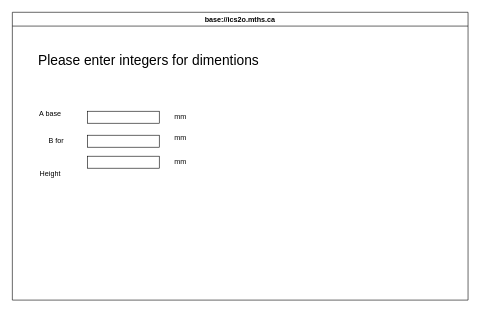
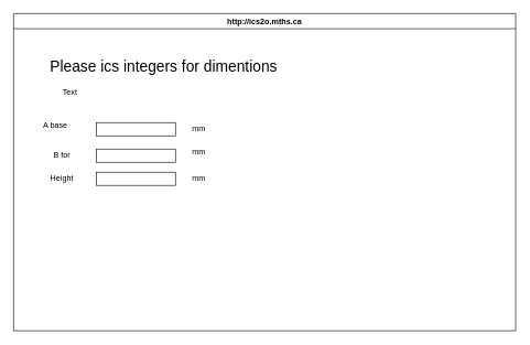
  <mxCell id="0" />
  <mxCell id="1" parent="0" />
- <mxCell id="2" value="base://ics2o.mths.ca" style="swimlane;whiteSpace=wrap;html=1;" parent="1" vertex="1"><mxGeometry x="20" width="760" height="480" as="geometry" y="20" /></mxCell>
+ <mxCell id="2" value="http://ics2o.mths.ca" style="swimlane;whiteSpace=wrap;html=1;" parent="1" vertex="1"><mxGeometry x="20" width="760" height="480" as="geometry" y="20" /></mxCell>
  <mxCell id="3" value="" style="rounded=0;whiteSpace=wrap;html=1;" vertex="1" parent="2"><mxGeometry x="125" y="165" width="120" height="20" as="geometry" /></mxCell>
  <mxCell id="4" value="" style="rounded=0;whiteSpace=wrap;html=1;" vertex="1" parent="2"><mxGeometry x="125" y="240" width="120" height="20" as="geometry" /></mxCell>
  <mxCell id="5" value="" style="rounded=0;whiteSpace=wrap;html=1;" vertex="1" parent="2"><mxGeometry x="125" y="205" width="120" height="20" as="geometry" /></mxCell>
  <mxCell id="6" value="A base&amp;nbsp;" style="text;html=1;align=center;verticalAlign=middle;whiteSpace=wrap;rounded=0;" vertex="1" parent="2"><mxGeometry x="35" y="155" width="60" height="30" as="geometry" /></mxCell>
  <mxCell id="7" value="B for&amp;nbsp;" style="text;html=1;align=center;verticalAlign=middle;whiteSpace=wrap;rounded=0;" vertex="1" parent="2"><mxGeometry x="45" y="200" width="60" height="30" as="geometry" /></mxCell>
- <mxCell id="8" value="Height&amp;nbsp;" style="text;html=1;align=center;verticalAlign=middle;whiteSpace=wrap;rounded=0;" vertex="1" parent="2"><mxGeometry x="35" y="255" width="60" height="30" as="geometry" /></mxCell>
+ <mxCell id="8" value="Height&amp;nbsp;" style="text;html=1;align=center;verticalAlign=middle;whiteSpace=wrap;rounded=0;" vertex="1" parent="2"><mxGeometry x="45" y="235" width="60" height="30" as="geometry" /></mxCell>
  <mxCell id="9" value="mm" style="text;html=1;align=center;verticalAlign=middle;resizable=0;points=[];autosize=1;strokeColor=none;fillColor=none;" vertex="1" parent="2"><mxGeometry x="260" y="160" width="40" height="30" as="geometry" /></mxCell>
  <mxCell id="10" value="mm" style="text;html=1;align=center;verticalAlign=middle;resizable=0;points=[];autosize=1;strokeColor=none;fillColor=none;" vertex="1" parent="2"><mxGeometry x="260" y="195" width="40" height="30" as="geometry" /></mxCell>
  <mxCell id="11" value="mm" style="text;html=1;align=center;verticalAlign=middle;resizable=0;points=[];autosize=1;strokeColor=none;fillColor=none;" vertex="1" parent="2"><mxGeometry x="260" y="235" width="40" height="30" as="geometry" /></mxCell>
- <mxCell id="12" value="&lt;font style=&quot;font-size: 23px;&quot;&gt;Please enter integers for dimentions&amp;nbsp;&lt;/font&gt;" style="text;html=1;align=center;verticalAlign=middle;resizable=0;points=[];autosize=1;strokeColor=none;fillColor=none;" vertex="1" parent="2"><mxGeometry x="30" y="60" width="400" height="40" as="geometry" /></mxCell>
+ <mxCell id="12" value="&lt;font style=&quot;font-size: 23px;&quot;&gt;Please ics integers for dimentions&amp;nbsp;&lt;/font&gt;" style="text;html=1;align=center;verticalAlign=middle;resizable=0;points=[];autosize=1;strokeColor=none;fillColor=none;" vertex="1" parent="2"><mxGeometry x="30" y="60" width="400" height="40" as="geometry" /></mxCell>
+ <mxCell id="13" value="Text" style="text;html=1;align=center;verticalAlign=middle;resizable=0;points=[];autosize=1;strokeColor=none;fillColor=none;" vertex="1" parent="2"><mxGeometry x="60" y="105" width="50" height="30" as="geometry" /></mxCell>
